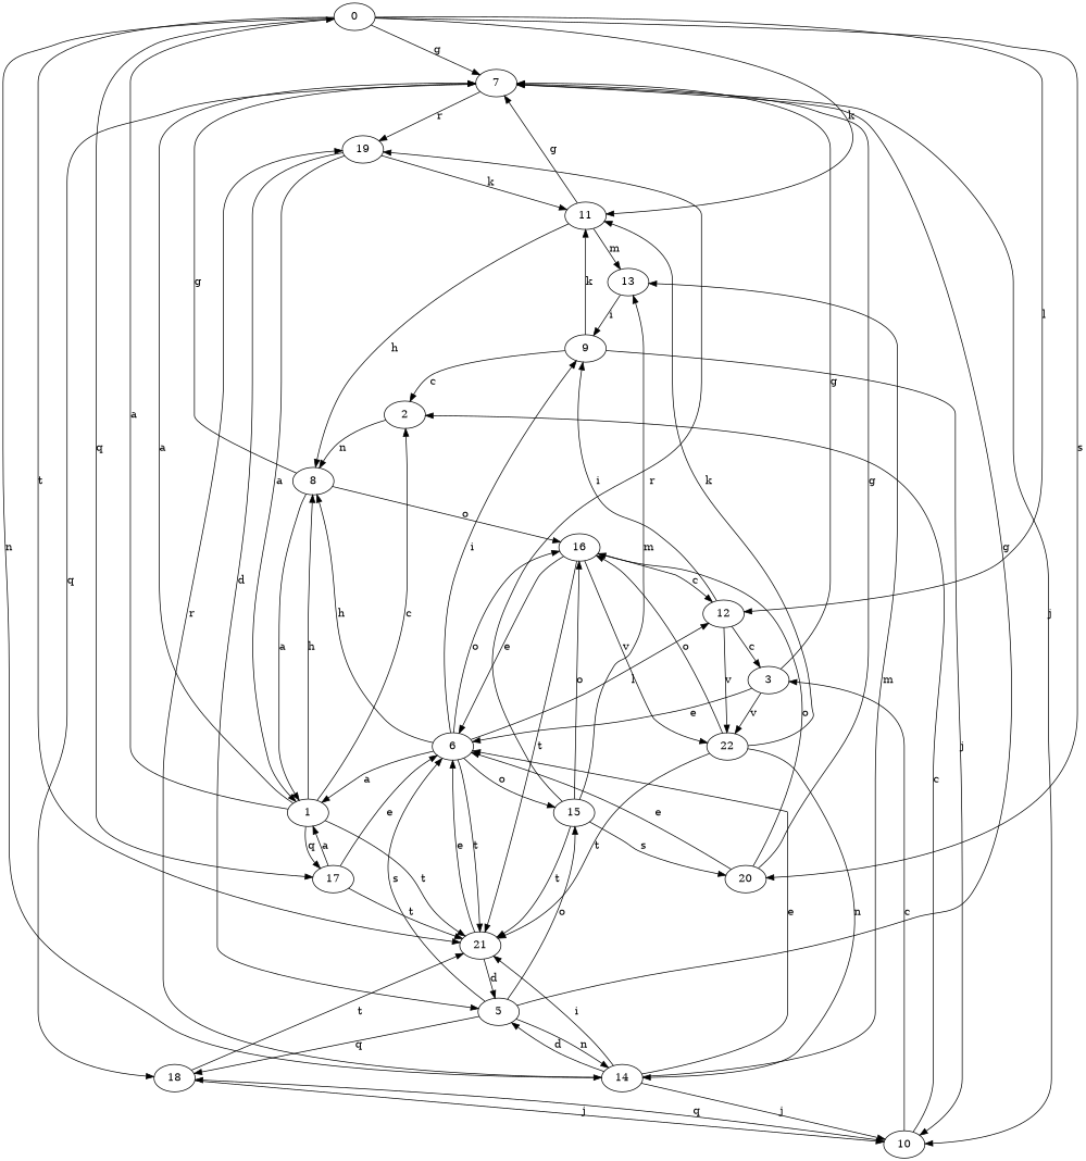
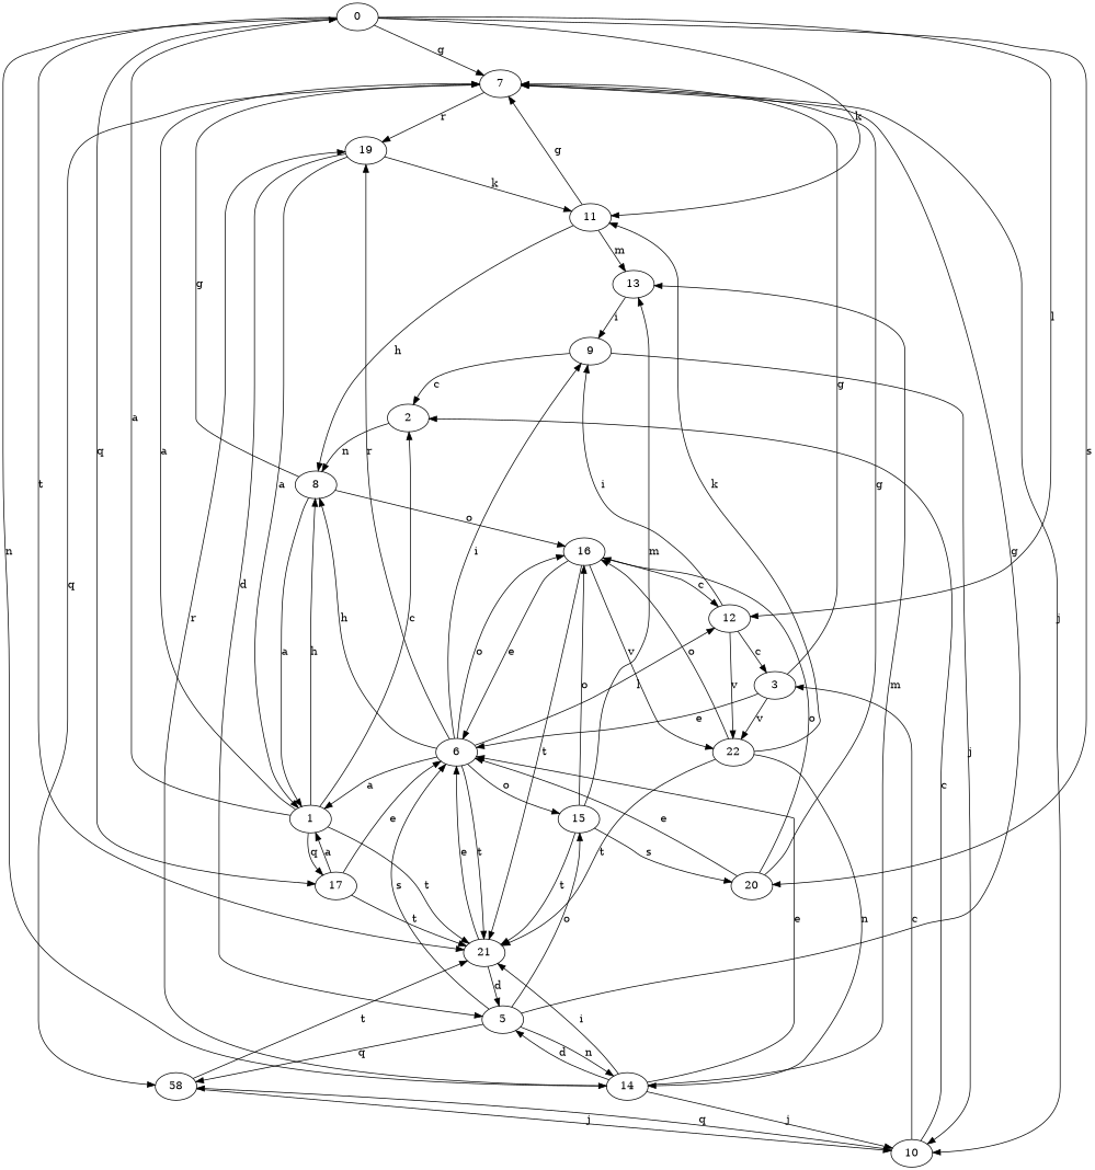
  strict digraph {
    0
    7
    11
    12
    14
    17
    20
    21
    19
-   18
+   18 [label=58]
    10
    8
    13
    3
    22
    9
    6
    5
    1
    16
    2
    15
    0 -> 7 [label=g]
    0 -> 11 [label=k]
    0 -> 12 [label=l]
    0 -> 14 [label=n]
    0 -> 17 [label=q]
    0 -> 20 [label=s]
    0 -> 21 [label=t]
    7 -> 19 [label=r]
    7 -> 18 [label=q]
    7 -> 10 [label=j]
    11 -> 7 [label=g]
    11 -> 8 [label=h]
    11 -> 13 [label=m]
    12 -> 3 [label=c]
    12 -> 22 [label=v]
    12 -> 9 [label=i]
    14 -> 21 [label=i]
    14 -> 19 [label=r]
    14 -> 10 [label=j]
    14 -> 13 [label=m]
    14 -> 6 [label=e]
    14 -> 5 [label=d]
    17 -> 21 [label=t]
    17 -> 6 [label=e]
    17 -> 1 [label=a]
    20 -> 7 [label=g]
    20 -> 6 [label=e]
    20 -> 16 [label=o]
    21 -> 6 [label=e]
    21 -> 5 [label=d]
    19 -> 11 [label=k]
    19 -> 5 [label=d]
    19 -> 1 [label=a]
    18 -> 21 [label=t]
    18 -> 10 [label=j]
    10 -> 18 [label=q]
    10 -> 3 [label=c]
    10 -> 2 [label=c]
    8 -> 7 [label=g]
    8 -> 1 [label=a]
    8 -> 16 [label=o]
    13 -> 9 [label=i]
    3 -> 7 [label=g]
    3 -> 22 [label=v]
    3 -> 6 [label=e]
    22 -> 11 [label=k]
    22 -> 14 [label=n]
    22 -> 21 [label=t]
    22 -> 16 [label=o]
-   9 -> 11 [label=k]
    9 -> 10 [label=j]
    9 -> 2 [label=c]
    6 -> 12 [label=l]
    6 -> 21 [label=t]
-   15 -> 19 [label=r]
+   6 -> 19 [label=r]
    6 -> 8 [label=h]
    6 -> 9 [label=i]
    6 -> 1 [label=a]
    6 -> 16 [label=o]
    6 -> 15 [label=o]
    5 -> 7 [label=g]
    5 -> 14 [label=n]
    5 -> 18 [label=q]
    5 -> 6 [label=s]
    5 -> 15 [label=o]
    1 -> 0 [label=a]
    1 -> 7 [label=a]
    1 -> 17 [label=q]
    1 -> 21 [label=t]
    1 -> 8 [label=h]
    1 -> 2 [label=c]
    16 -> 12 [label=c]
    16 -> 21 [label=t]
    16 -> 22 [label=v]
    16 -> 6 [label=e]
    2 -> 8 [label=n]
    15 -> 20 [label=s]
    15 -> 21 [label=t]
    15 -> 13 [label=m]
    15 -> 16 [label=o]
  }
